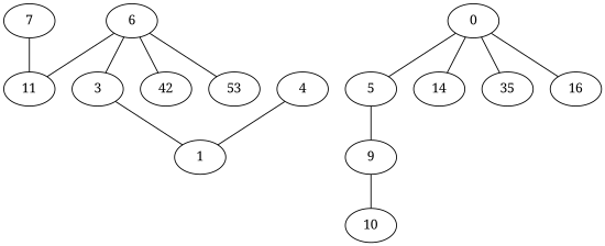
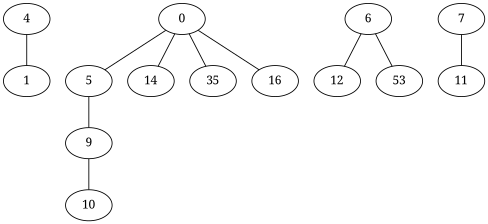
  graph {
    fontname="Noto Serif"
    node [chem=H fontname="Noto Serif"]
    edge [fontname="Noto Serif" valence=1]
    1 [chem=C]
-   3 [chem=C]
    4 [chem=O]
    5 [chem=C]
    9
    10
    6 [chem=C]
    11
-   12 [label=42]
+   12
    n10 [label=53]
    7 [chem=O]
    n12 [chem=C label=0]
    14
    n14 [label=35]
    16
-   3 -- 1
    4 -- 1 [valence=2]
    5 -- 9
    9 -- 10
-   6 -- 3
-   6 -- 11
    6 -- 12
    6 -- n10
    7 -- 11 [valence=2]
    n12 -- 5
    n12 -- 14
    n12 -- n14
    n12 -- 16
  }
